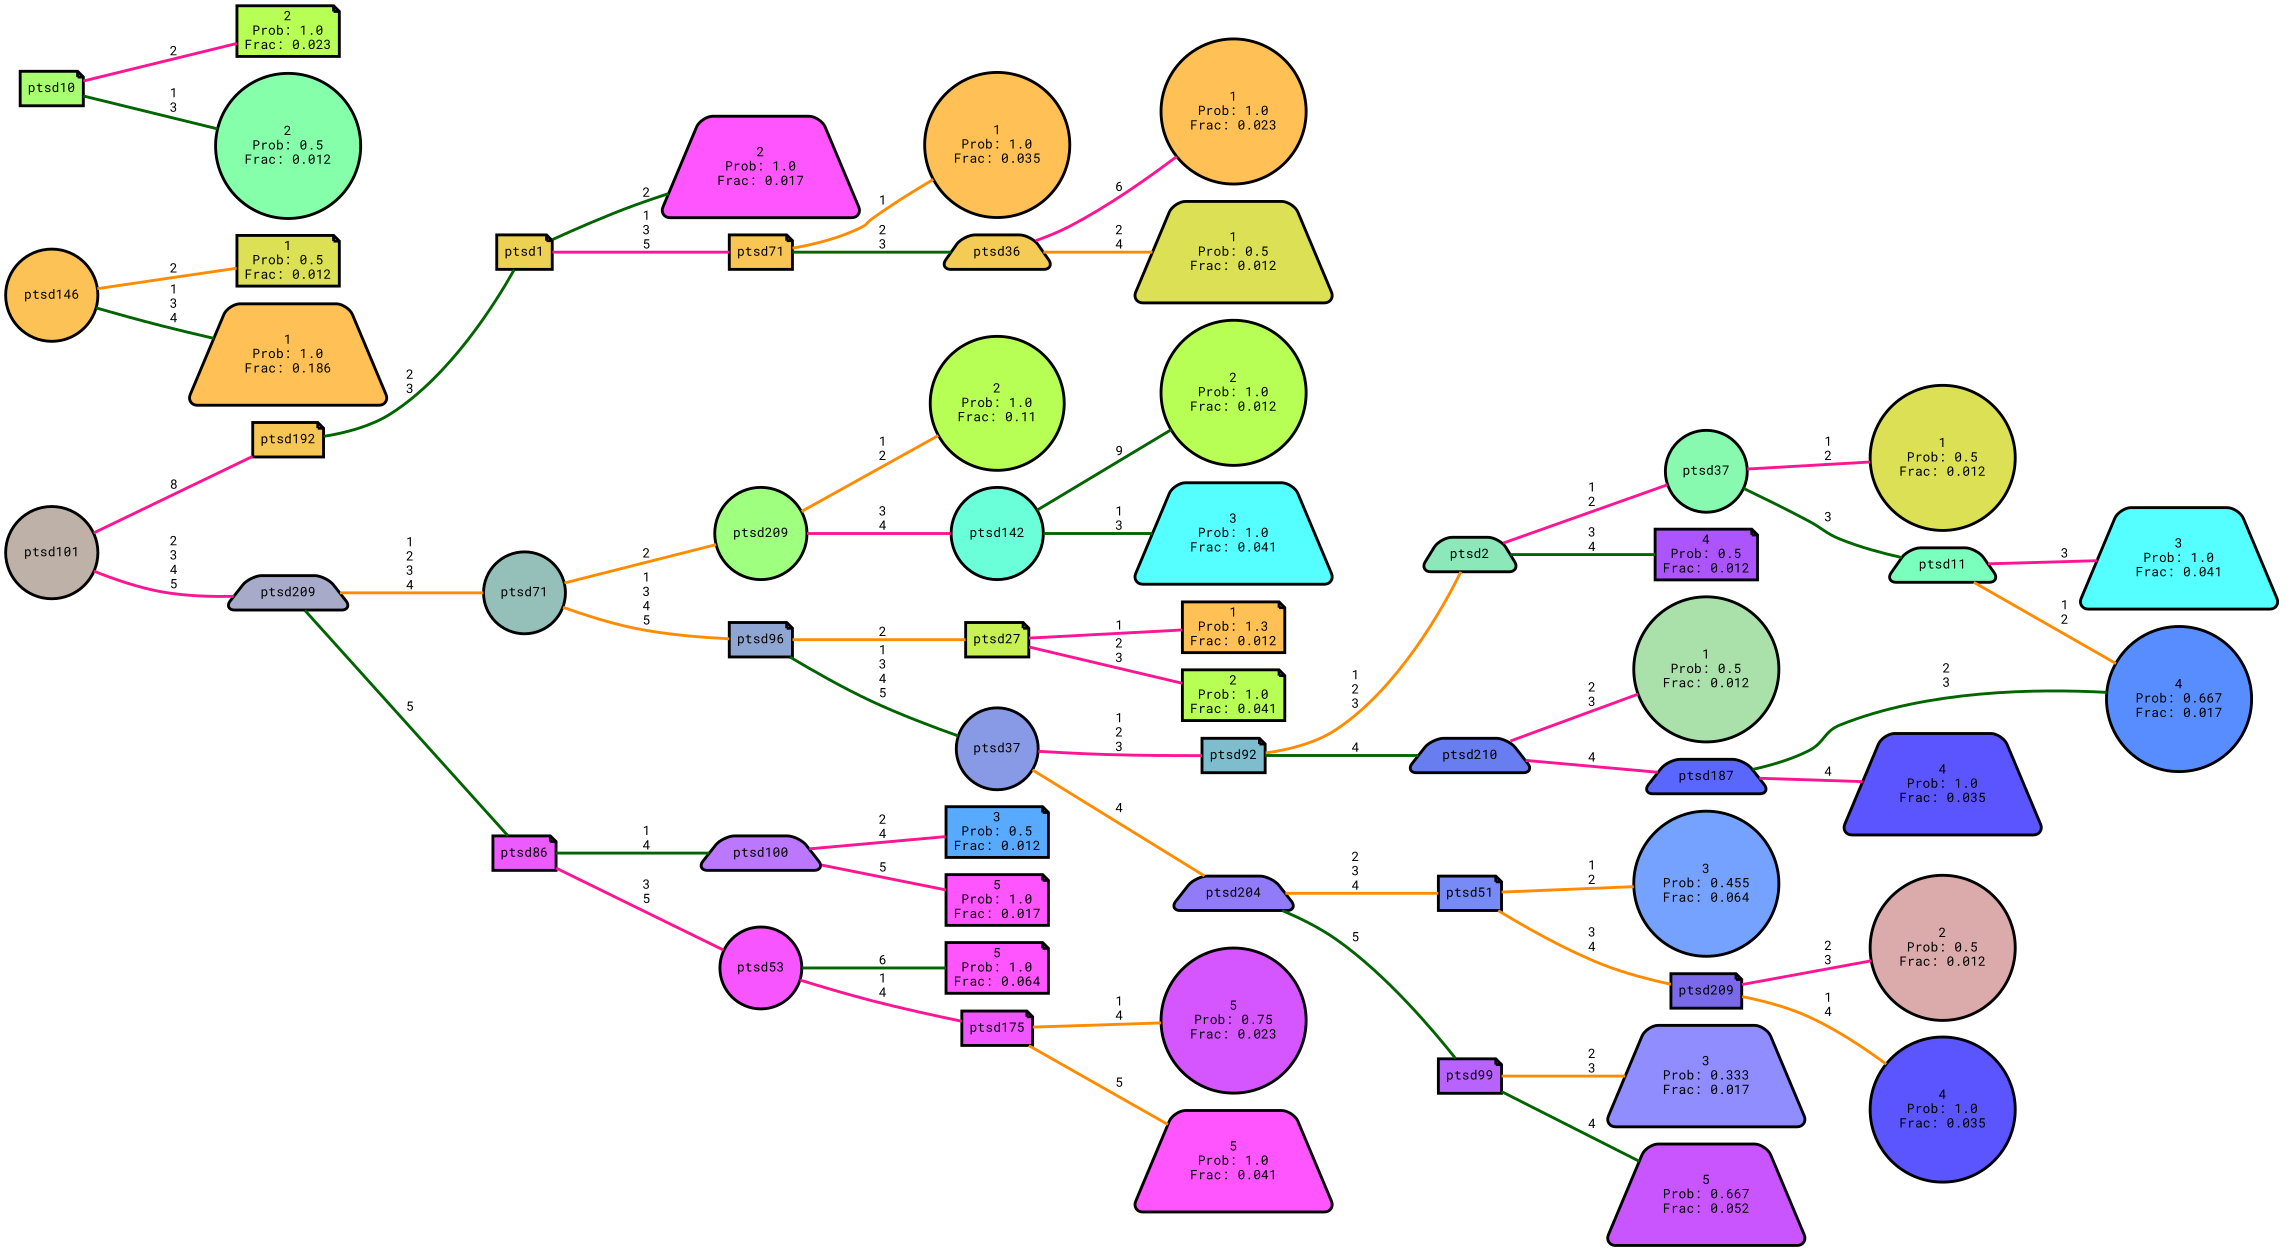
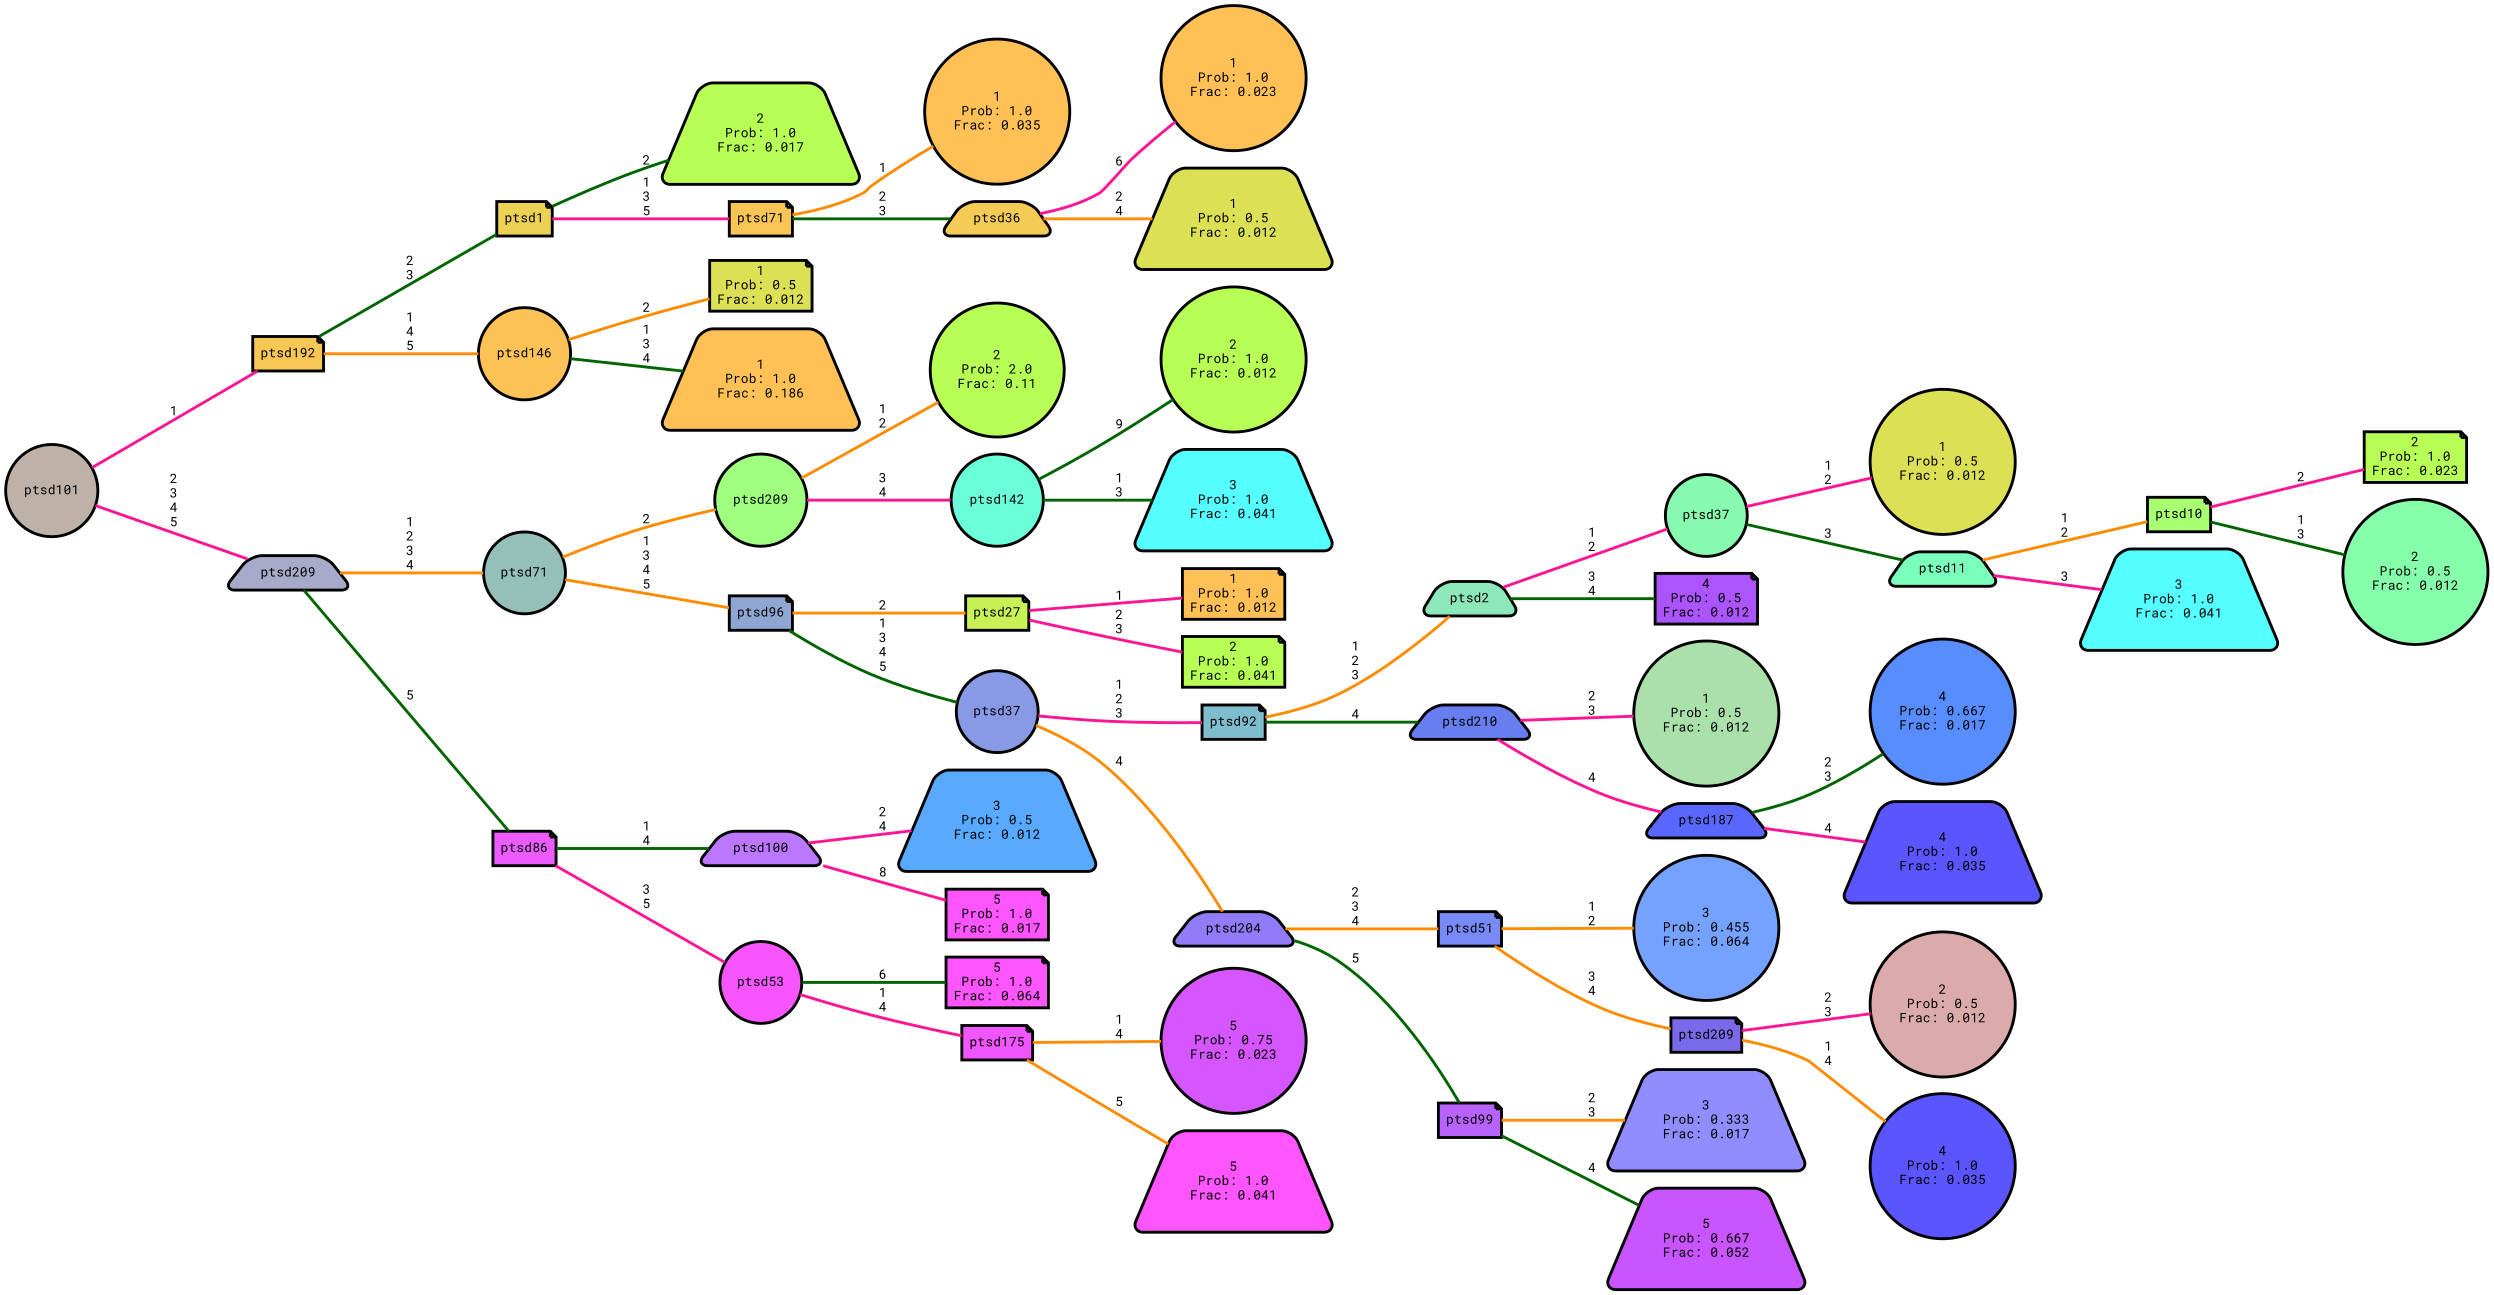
  graph {
    fontname="Roboto Mono"
    rankdir=LR
    ranksep="0 equally"
    splines=straight
    node [color=black fillcolor="#b8ff55" fontcolor=black fontname="Roboto Mono" penwidth=3 shape=circle style="filled, rounded"]
    edge [color=deeppink fontname="Roboto Mono" penwidth=3]
-   n1 [fillcolor="#ff55ff" label="2\nProb: 1.0\nFrac: 0.017" shape=trapezium]
+   n1 [label="2\nProb: 1.0\nFrac: 0.017" shape=trapezium]
    n2 [fillcolor="#ecd155" label=ptsd1 shape=note]
    n3 [fillcolor="#f9c655" label=ptsd71 shape=note]
    n4 [fillcolor="#ffc155" label="1\nProb: 1.0\nFrac: 0.035"]
    n5 [fillcolor="#f3cb55" label=ptsd36 shape=trapezium]
    n6 [fillcolor="#ffc155" label="1\nProb: 1.0\nFrac: 0.023"]
    n7 [fillcolor="#dbe055" label="1\nProb: 0.5\nFrac: 0.012" shape=trapezium]
    n8 [fillcolor="#f7c755" label=ptsd192 shape=note]
    n9 [fillcolor="#fcc255" label=ptsd146]
    n10 [fillcolor="#dbe055" label="1\nProb: 0.5\nFrac: 0.012" shape=note]
    n11 [fillcolor="#ffc155" label="1\nProb: 1.0\nFrac: 0.186" shape=trapezium]
    n12 [fillcolor="#beb2a8" label=ptsd101]
    n13 [fillcolor="#a8aac9" label=ptsd209 shape=trapezium]
    n14 [fillcolor="#94c0b9" label=ptsd71]
    n15 [fillcolor="#ec5bff" label=ptsd86 shape=note]
-   n16 [label="2\nProb: 1.0\nFrac: 0.11"]
+   n16 [label="2\nProb: 2.0\nFrac: 0.11"]
    n17 [fillcolor="#9fff7f" label=ptsd209]
    n18 [fillcolor="#6bffd9" label=ptsd142]
    n19 [label="2\nProb: 1.0\nFrac: 0.012"]
    n20 [fillcolor="#55ffff" label="3\nProb: 1.0\nFrac: 0.041" shape=trapezium]
    n21 [fillcolor="#90a6d2" label=ptsd96 shape=note]
    n22 [fillcolor="#c7f155" label=ptsd27 shape=note]
    n23 [fillcolor="#889ae5" label=ptsd37]
-   n24 [fillcolor="#ffc155" label="1\nProb: 1.3\nFrac: 0.012" shape=note]
+   n24 [fillcolor="#ffc155" label="1\nProb: 1.0\nFrac: 0.012" shape=note]
    n25 [label="2\nProb: 1.0\nFrac: 0.041" shape=note]
    n26 [fillcolor="#7ebdce" label=ptsd92 shape=note]
    n27 [fillcolor="#917bf9" label=ptsd204 shape=trapezium]
    n28 [fillcolor="#dbe055" label="1\nProb: 0.5\nFrac: 0.012"]
    n29 [fillcolor="#87faaf" label=ptsd37]
    n30 [fillcolor="#7bffbd" label=ptsd11 shape=trapezium]
    n31 [fillcolor="#a7ff71" label=ptsd10 shape=note]
    n32 [fillcolor="#55ffff" label="3\nProb: 1.0\nFrac: 0.041" shape=trapezium]
    n33 [label="2\nProb: 1.0\nFrac: 0.023" shape=note]
    n34 [fillcolor="#86ffaa" label="2\nProb: 0.5\nFrac: 0.012"]
    n35 [fillcolor="#8ce7b9" label=ptsd2 shape=trapezium]
    n36 [fillcolor="#ac55ff" label="4\nProb: 0.5\nFrac: 0.012" shape=note]
    n37 [fillcolor="#687def" label=ptsd210 shape=trapezium]
    n38 [fillcolor="#aae0aa" label="1\nProb: 0.5\nFrac: 0.012"]
    n39 [fillcolor="#5967ff" label=ptsd187 shape=trapezium]
    n40 [fillcolor="#588dff" label="4\nProb: 0.667\nFrac: 0.017"]
    n41 [fillcolor="#5a55ff" label="4\nProb: 1.0\nFrac: 0.035" shape=trapezium]
    n42 [fillcolor="#778af6" label=ptsd51 shape=note]
    n43 [fillcolor="#b963ff" label=ptsd99 shape=note]
    n44 [fillcolor="#75a2ff" label="3\nProb: 0.455\nFrac: 0.064"]
    n45 [fillcolor="#7a6ae9" label=ptsd209 shape=note]
    n46 [fillcolor="#dbaaaa" label="2\nProb: 0.5\nFrac: 0.012"]
    n47 [fillcolor="#5a55ff" label="4\nProb: 1.0\nFrac: 0.035"]
    n48 [fillcolor="#8f8dff" label="3\nProb: 0.333\nFrac: 0.017" shape=trapezium]
    n49 [fillcolor="#c855ff" label="5\nProb: 0.667\nFrac: 0.052" shape=trapezium]
    n50 [fillcolor="#bc77ff" label=ptsd100 shape=trapezium]
    n51 [fillcolor="#f755ff" label=ptsd53]
-   n52 [fillcolor="#57aaff" label="3\nProb: 0.5\nFrac: 0.012" shape=note]
+   n52 [fillcolor="#57aaff" label="3\nProb: 0.5\nFrac: 0.012" shape=trapezium]
    n53 [fillcolor="#ff55ff" label="5\nProb: 1.0\nFrac: 0.017" shape=note]
    n54 [fillcolor="#ff55ff" label="5\nProb: 1.0\nFrac: 0.064" shape=note]
    n55 [fillcolor="#f055ff" label=ptsd175 shape=note]
    n56 [fillcolor="#d555ff" label="5\nProb: 0.75\nFrac: 0.023"]
    n57 [fillcolor="#ff55ff" label="5\nProb: 1.0\nFrac: 0.041" shape=trapezium]
    subgraph sub_1 {
      rank=same
    }
    n2 -- n1 [color=darkgreen label=" 2"]
    n2 -- n3 [label=" 1\n 3\n 5"]
    n3 -- n4 [color=darkorange label=" 1"]
    n3 -- n5 [color=darkgreen label=" 2\n 3"]
    n5 -- n6 [label=" 6"]
    n5 -- n7 [color=darkorange label=" 2\n 4"]
    n8 -- n2 [color=darkgreen label=" 2\n 3"]
+   n8 -- n9 [color=darkorange label=" 1\n 4\n 5"]
    n9 -- n10 [color=darkorange label=" 2"]
    n9 -- n11 [color=darkgreen label=" 1\n 3\n 4"]
-   n12 -- n8 [label=" 8"]
+   n12 -- n8 [label=" 1"]
    n12 -- n13 [label=" 2\n 3\n 4\n 5"]
    n13 -- n14 [color=darkorange label=" 1\n 2\n 3\n 4"]
    n13 -- n15 [color=darkgreen label=" 5"]
    n14 -- n17 [color=darkorange label=" 2"]
    n14 -- n21 [color=darkorange label=" 1\n 3\n 4\n 5"]
    n15 -- n50 [color=darkgreen label=" 1\n 4"]
    n15 -- n51 [label=" 3\n 5"]
    n17 -- n16 [color=darkorange label=" 1\n 2"]
    n17 -- n18 [label=" 3\n 4"]
    n18 -- n19 [color=darkgreen label=" 9"]
    n18 -- n20 [color=darkgreen label=" 1\n 3"]
    n21 -- n22 [color=darkorange label=" 2"]
    n21 -- n23 [color=darkgreen label=" 1\n 3\n 4\n 5"]
    n22 -- n24 [label=" 1"]
    n22 -- n25 [label=" 2\n 3"]
    n23 -- n26 [label=" 1\n 2\n 3"]
    n23 -- n27 [color=darkorange label=" 4"]
    n26 -- n35 [color=darkorange label=" 1\n 2\n 3"]
    n26 -- n37 [color=darkgreen label=" 4"]
    n27 -- n42 [color=darkorange label=" 2\n 3\n 4"]
    n27 -- n43 [color=darkgreen label=" 5"]
    n29 -- n28 [label=" 1\n 2"]
    n29 -- n30 [color=darkgreen label=" 3"]
-   n30 -- n40 [color=darkorange label=" 1\n 2"]
+   n30 -- n31 [color=darkorange label=" 1\n 2"]
    n30 -- n32 [label=" 3"]
    n31 -- n33 [label=" 2"]
    n31 -- n34 [color=darkgreen label=" 1\n 3"]
    n35 -- n29 [label=" 1\n 2"]
    n35 -- n36 [color=darkgreen label=" 3\n 4"]
    n37 -- n38 [label=" 2\n 3"]
    n37 -- n39 [label=" 4"]
    n39 -- n40 [color=darkgreen label=" 2\n 3"]
    n39 -- n41 [label=" 4"]
    n42 -- n44 [color=darkorange label=" 1\n 2"]
    n42 -- n45 [color=darkorange label=" 3\n 4"]
    n43 -- n48 [color=darkorange label=" 2\n 3"]
    n43 -- n49 [color=darkgreen label=" 4"]
    n45 -- n46 [label=" 2\n 3"]
    n45 -- n47 [color=darkorange label=" 1\n 4"]
    n50 -- n52 [label=" 2\n 4"]
-   n50 -- n53 [label=" 5"]
+   n50 -- n53 [label=" 8"]
    n51 -- n54 [color=darkgreen label=" 6"]
    n51 -- n55 [label=" 1\n 4"]
    n55 -- n56 [color=darkorange label=" 1\n 4"]
    n55 -- n57 [color=darkorange label=" 5"]
  }
